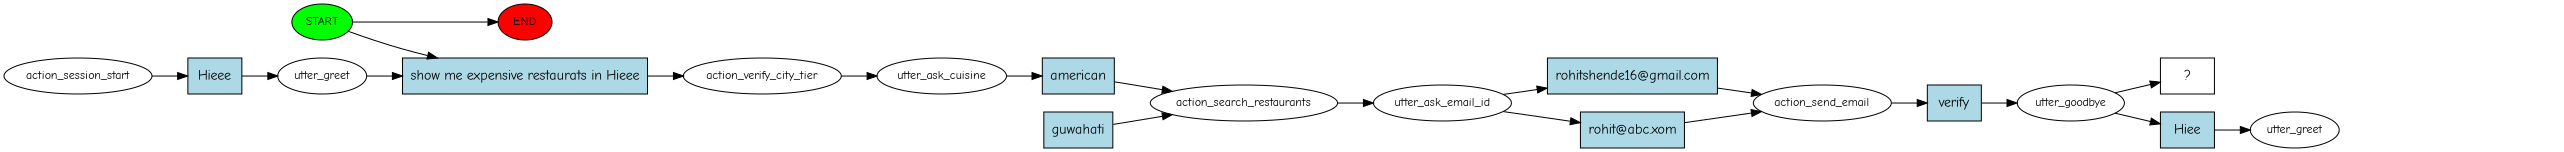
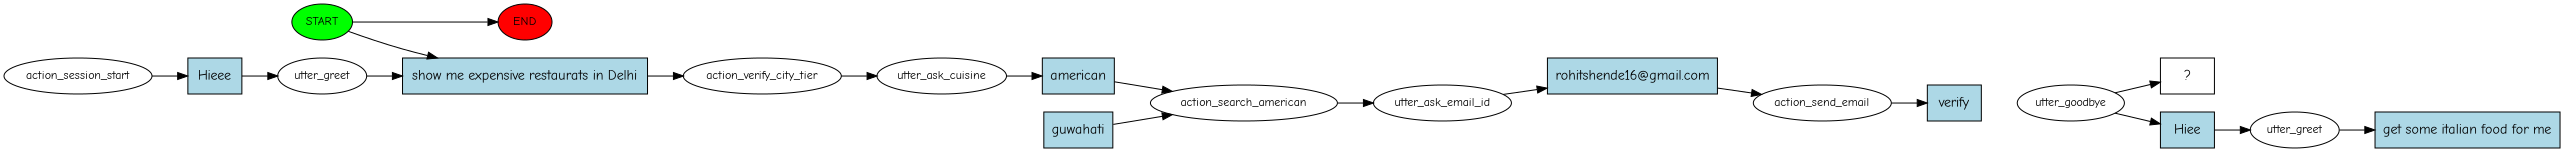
  digraph {
    fontname="Comic Neue"
    rankdir=LR
    node [fontname="Comic Neue" fontsize=12 style=filled]
    edge [fontname="Comic Neue"]
    n1 [fillcolor=green label=START]
    n2 [fillcolor=red label=END]
-   n3 [fillcolor=lightblue label="show me expensive restaurats in Hieee" shape=rect fontsize=""]
+   n3 [fillcolor=lightblue label="show me expensive restaurats in Delhi" shape=rect fontsize=""]
    n4 [label=action_session_start style=""]
    n5 [fillcolor=lightblue label=Hieee shape=rect fontsize=""]
    n6 [label=utter_greet style=""]
    n7 [label=action_verify_city_tier style=""]
    n8 [label=utter_ask_cuisine style=""]
    n9 [fillcolor=lightblue label=american shape=rect fontsize=""]
-   n10 [label=action_search_restaurants style=""]
+   n10 [label=action_search_american style=""]
    n11 [label=utter_ask_email_id style=""]
    n12 [fillcolor=lightblue label="rohitshende16@gmail.com" shape=rect fontsize=""]
-   n13 [fillcolor=lightblue label="rohit@abc.xom" shape=rect fontsize=""]
    n14 [label=action_send_email style=""]
    n15 [fillcolor=lightblue label=verify shape=rect fontsize=""]
    n16 [label=utter_goodbye style=""]
    n17 [label="  ?  " shape=rect fontsize="" style=""]
    n18 [fillcolor=lightblue label=Hiee shape=rect fontsize=""]
    n19 [label=utter_greet style=""]
+   n20 [fillcolor=lightblue label="get some italian food for me" shape=rect fontsize=""]
    n21 [fillcolor=lightblue label=guwahati shape=rect fontsize=""]
    n1 -> n2
    n1 -> n3
    n3 -> n7
    n4 -> n5
    n5 -> n6
    n6 -> n3
    n7 -> n8
    n8 -> n9
    n9 -> n10
    n10 -> n11
    n11 -> n12
-   n11 -> n13
    n12 -> n14
-   n13 -> n14
    n14 -> n15
-   n15 -> n16
    n16 -> n17
    n16 -> n18
    n18 -> n19
+   n19 -> n20
    n21 -> n10
  }
